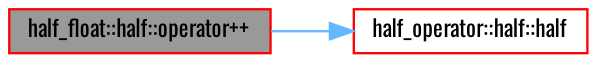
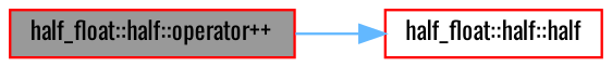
  digraph {
    rankdir=LR
    fontname=Oswald
    node [color=red fontname=Oswald fontsize=10 shape=box style=filled]
    n1 [fillcolor=grey60 fontcolor=black height=0.2 label="half_float::half::operator++" width=0.4]
-   n2 [fillcolor=white height=0.2 label="half_operator::half::half" width=0.4]
+   n2 [fillcolor=white height=0.2 label="half_float::half::half" width=0.4]
    n1 -> n2 [color=steelblue1 fontname=Oswald fontsize=10 labelfontname=Helvetica labelfontsize=10 style=solid]
  }
